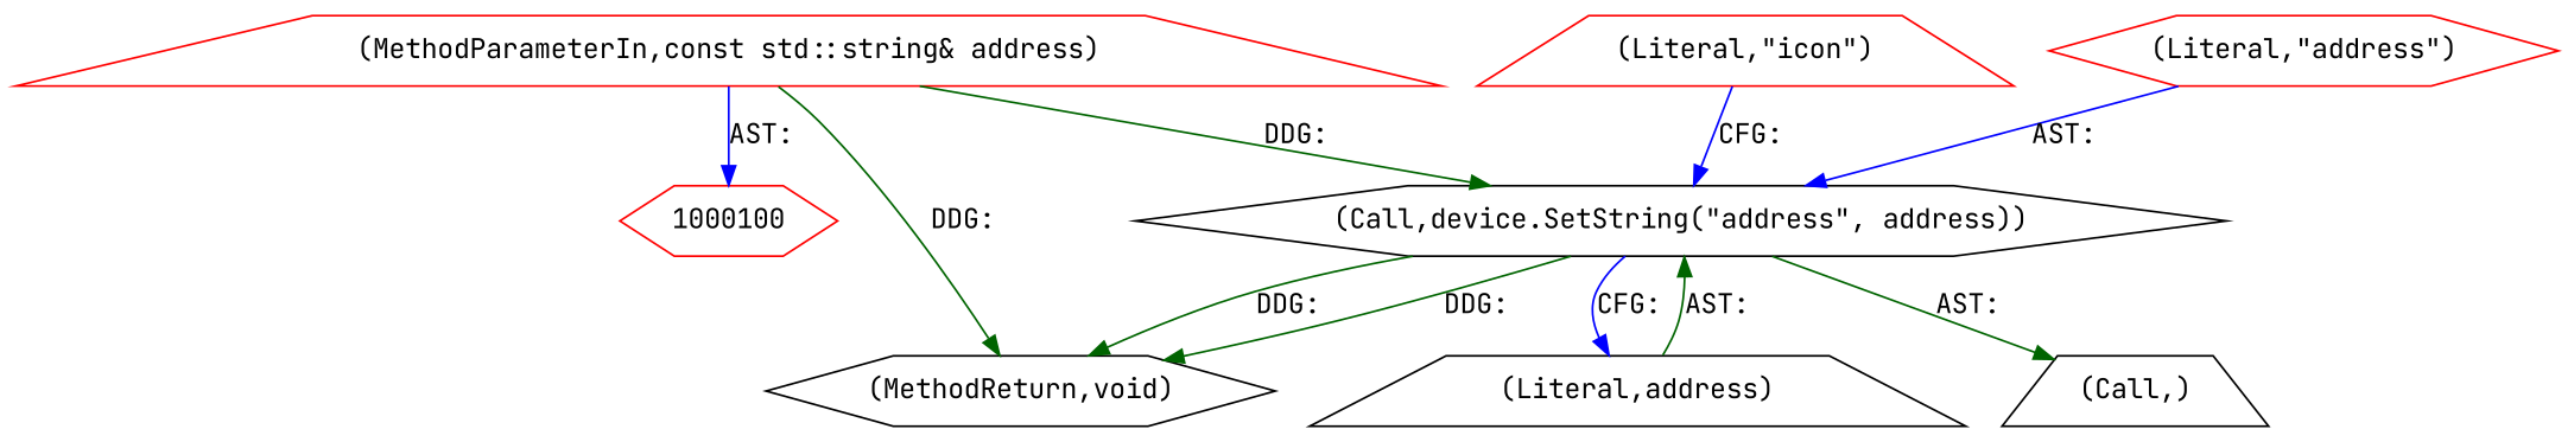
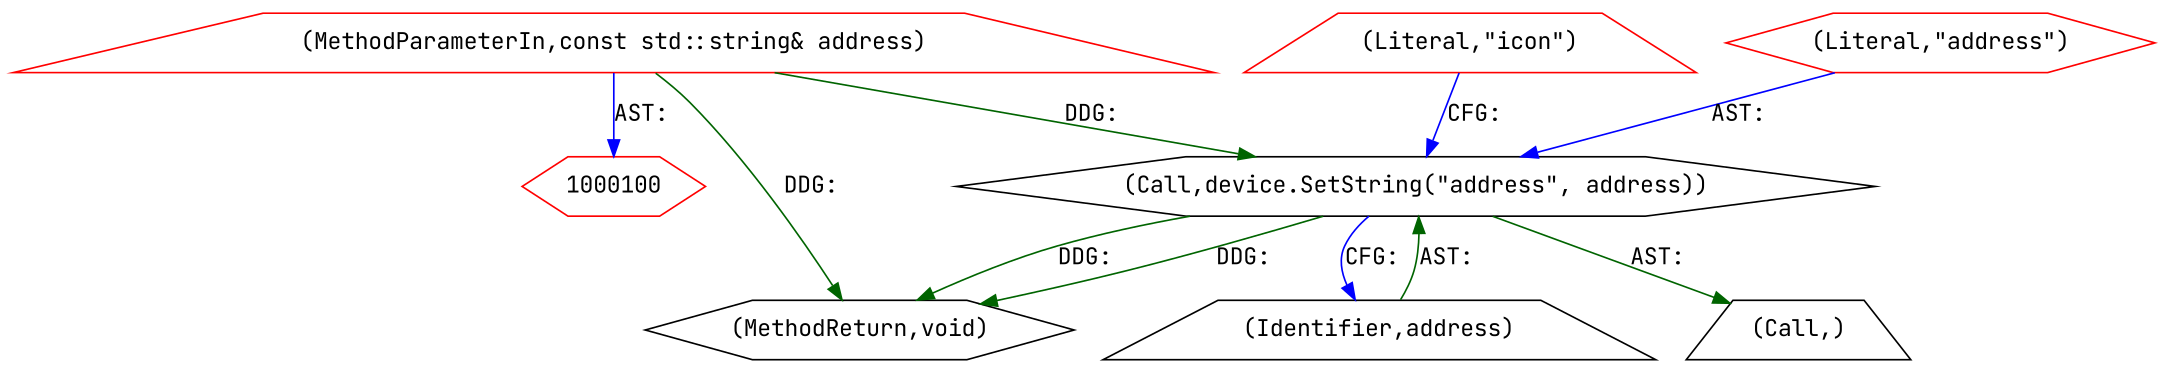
  digraph {
    fontname="JetBrains Mono"
    node [color=black fontname="JetBrains Mono" shape=hexagon]
    edge [color=darkgreen fontname="JetBrains Mono"]
    n1 [label="(Call,device.SetString(\"address\", address))"]
    n2 [label="(Call,)" shape=trapezium]
    n3 [label="(MethodReturn,void)"]
-   n4 [label="(Literal,address)" shape=trapezium]
+   n4 [label="(Identifier,address)" shape=trapezium]
    n5 [color=red label="(MethodParameterIn,const std::string& address)" shape=trapezium]
    1000100 [color=red]
    n7 [color=red label="(Literal,\"icon\")" shape=trapezium]
    n8 [color=red label="(Literal,\"address\")"]
    n1 -> n2 [label="AST: "]
    n1 -> n3 [label="DDG: "]
    n1 -> n3 [label="DDG: "]
    n1 -> n4 [color=blue label="CFG: "]
    n4 -> n1 [label="AST: "]
    n5 -> n1 [label="DDG: "]
    n5 -> n3 [label="DDG: "]
    n5 -> 1000100 [color=blue label="AST: "]
    n7 -> n1 [color=blue label="CFG: "]
    n8 -> n1 [color=blue label="AST: "]
  }
